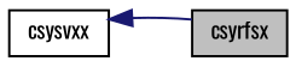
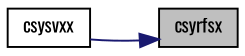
  digraph {
    rankdir=RL
    fontname=Oswald
    node [color=black fontname=Oswald fontsize=10 shape=record style=filled]
    n1 [fillcolor=grey75 fontcolor=black height=0.2 label=csyrfsx width=0.4]
    n2 [fillcolor=white height=0.2 label=csysvxx width=0.4]
-   n2 -> n1 [color=midnightblue dir=back fontname=Oswald fontsize=10 labelfontname=Helvetica labelfontsize=10 style=solid]
+   n1 -> n2 [color=midnightblue dir=back fontname=Oswald fontsize=10 labelfontname=Helvetica labelfontsize=10 style=solid]
  }
